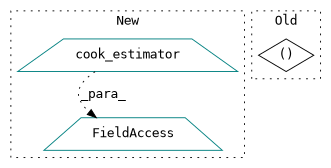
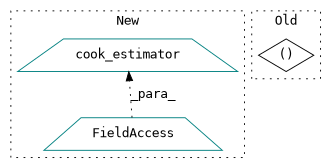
  digraph {
    fontname="DejaVu Sans Mono"
    node [shape=trapezium color=teal fontname="DejaVu Sans Mono"]
    n1 [a=32 l="15,1" label=cook_estimator s="1516,1551"]
    n2 [a=22 l=5 label=FieldAccess s=1546]
    n3 [a=106 l=20 label="()" s=1874 shape=diamond color=black]
    subgraph cluster_1 {
      label=New
      style=dotted
      n1
      n2
    }
    subgraph cluster_2 {
      label=Old
      style=dotted
      n3
    }
-   n1 -> n2 [label=_para_ style=dotted fontname="DejaVu Sans Mono"]
+   n2 -> n1 [label=_para_ style=dotted fontname="DejaVu Sans Mono"]
  }
